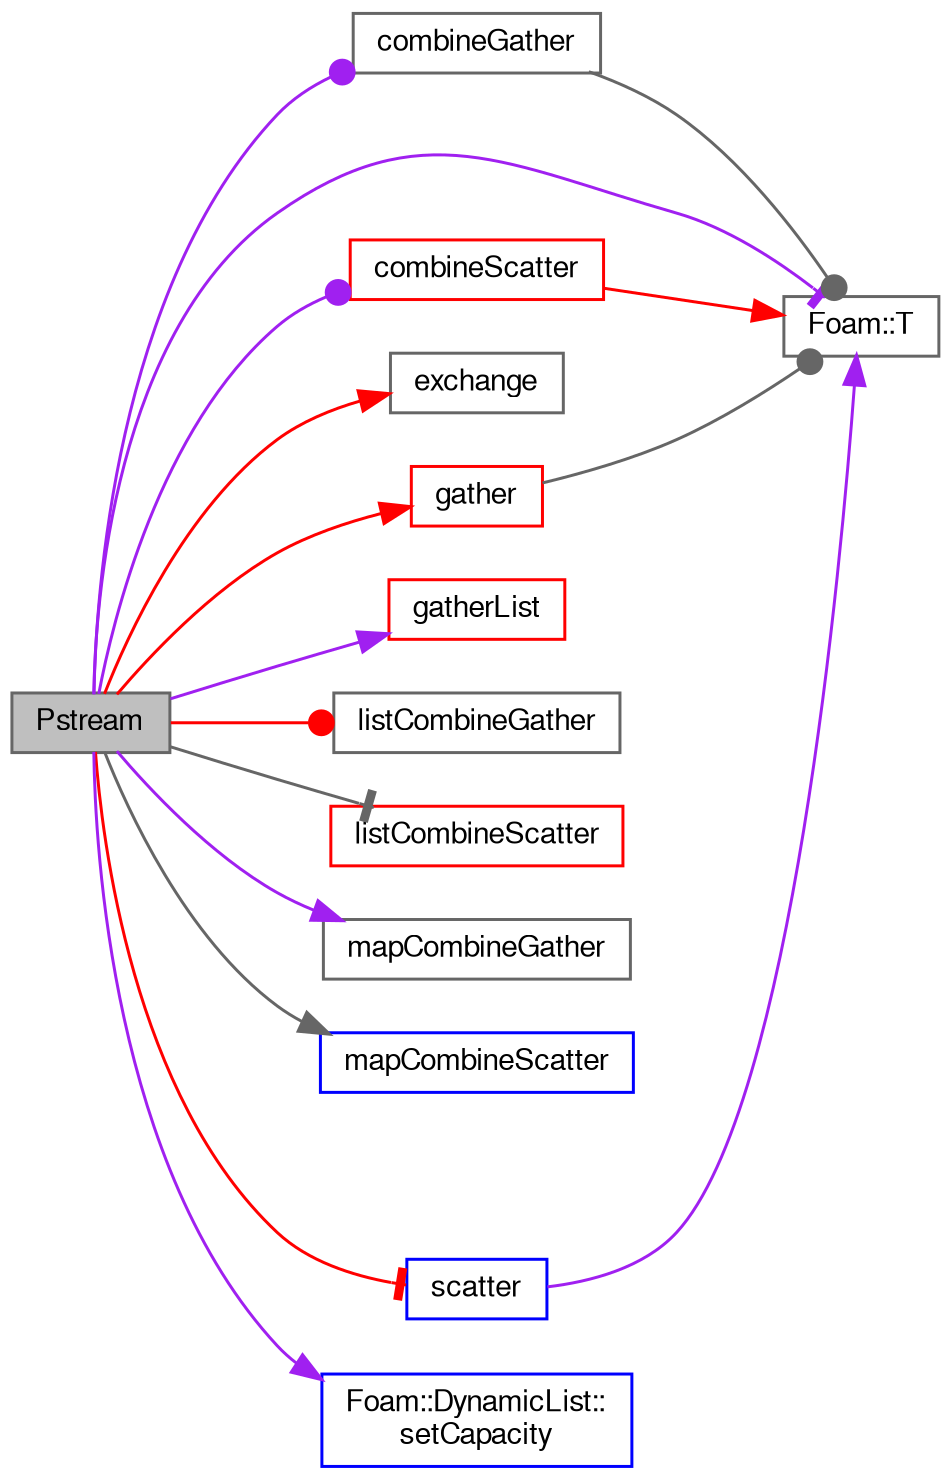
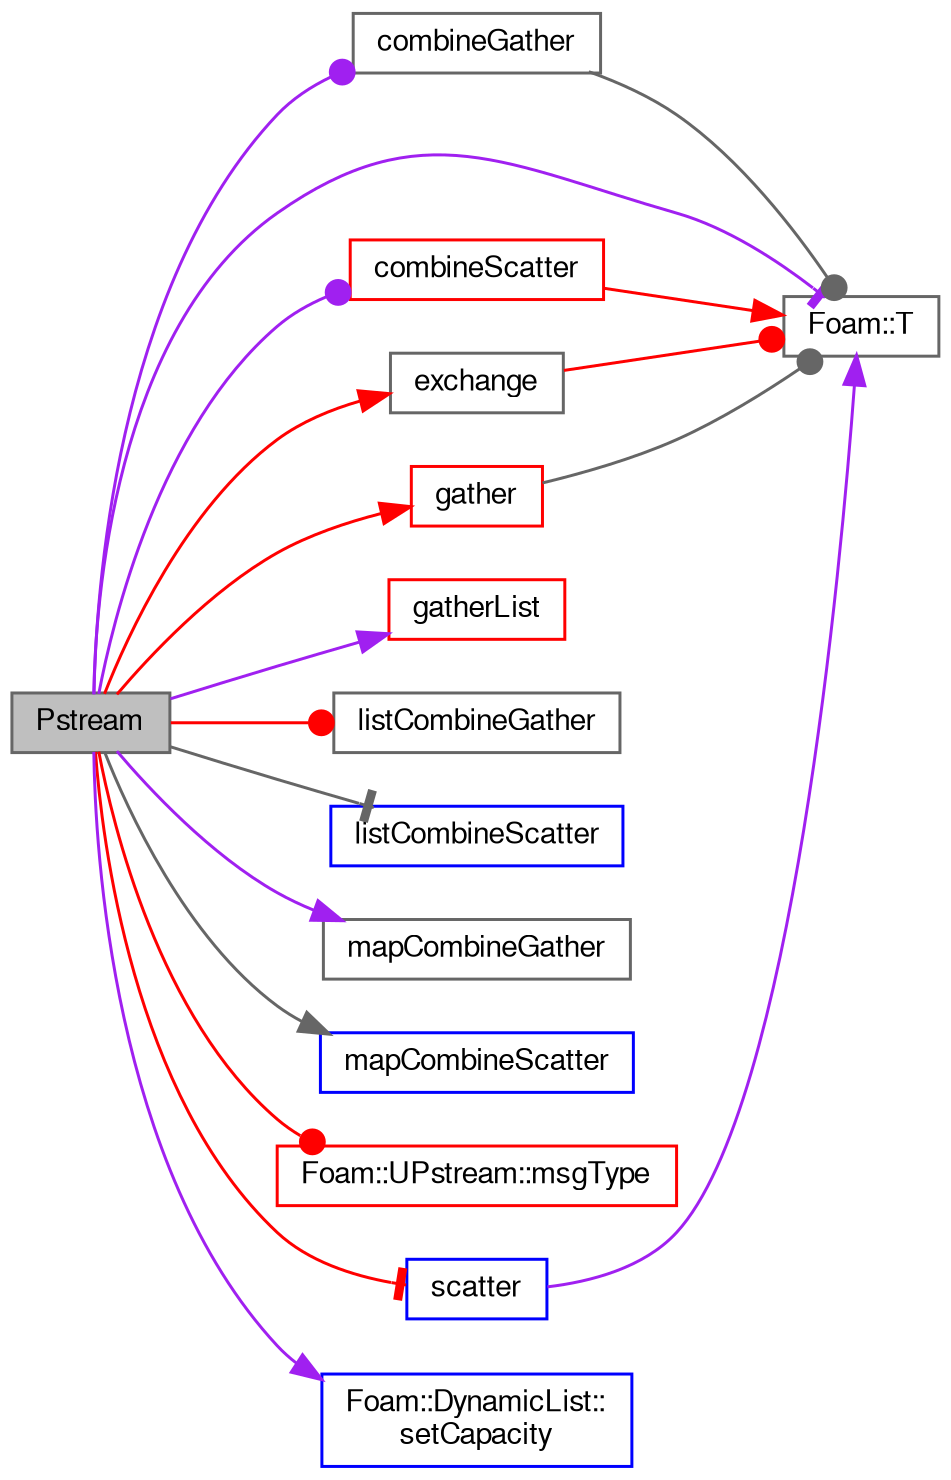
  digraph {
    rankdir=LR
    node [color=gray40 fontname=FreeSans fontsize=10 shape=record]
    edge [arrowhead=normal color=purple fontname=FreeSans fontsize=10 labelfontname=FreeSans labelfontsize=10 style=solid]
    n1 [fillcolor=grey75 fontcolor=black height=0.2 label=Pstream style=filled width=0.4]
    n2 [height=0.2 label=combineGather width=0.4]
    n3 [height=0.2 label="Foam::T" width=0.4]
    n4 [color=red height=0.2 label=combineScatter width=0.4]
    n5 [height=0.2 label=exchange width=0.4]
    n6 [color=red height=0.2 label=gather width=0.4]
    n7 [color=red height=0.2 label=gatherList width=0.4]
    n8 [height=0.2 label=listCombineGather width=0.4]
-   n9 [color=red height=0.2 label=listCombineScatter width=0.4]
+   n9 [color=blue height=0.2 label=listCombineScatter width=0.4]
    n10 [height=0.2 label=mapCombineGather width=0.4]
    n11 [color=blue height=0.2 label=mapCombineScatter width=0.4]
+   n12 [color=red height=0.2 label="Foam::UPstream::msgType" width=0.4]
    n13 [color=blue height=0.2 label=scatter width=0.4]
    n14 [color=blue height=0.2 label="Foam::DynamicList::\lsetCapacity" width=0.4]
    n1 -> n2 [arrowhead=dot]
    n1 -> n3 [arrowhead=tee]
    n1 -> n4 [arrowhead=dot]
    n1 -> n5 [color=red]
    n1 -> n6 [color=red]
    n1 -> n7
    n1 -> n8 [arrowhead=dot color=red]
    n1 -> n9 [arrowhead=tee color=gray40]
    n1 -> n10
    n1 -> n11 [color=gray40]
+   n1 -> n12 [arrowhead=dot color=red]
    n1 -> n13 [arrowhead=tee color=red]
    n1 -> n14
    n2 -> n3 [arrowhead=dot color=gray40]
    n4 -> n3 [color=red]
+   n5 -> n3 [arrowhead=dot color=red]
    n6 -> n3 [arrowhead=dot color=gray40]
    n13 -> n3
  }
